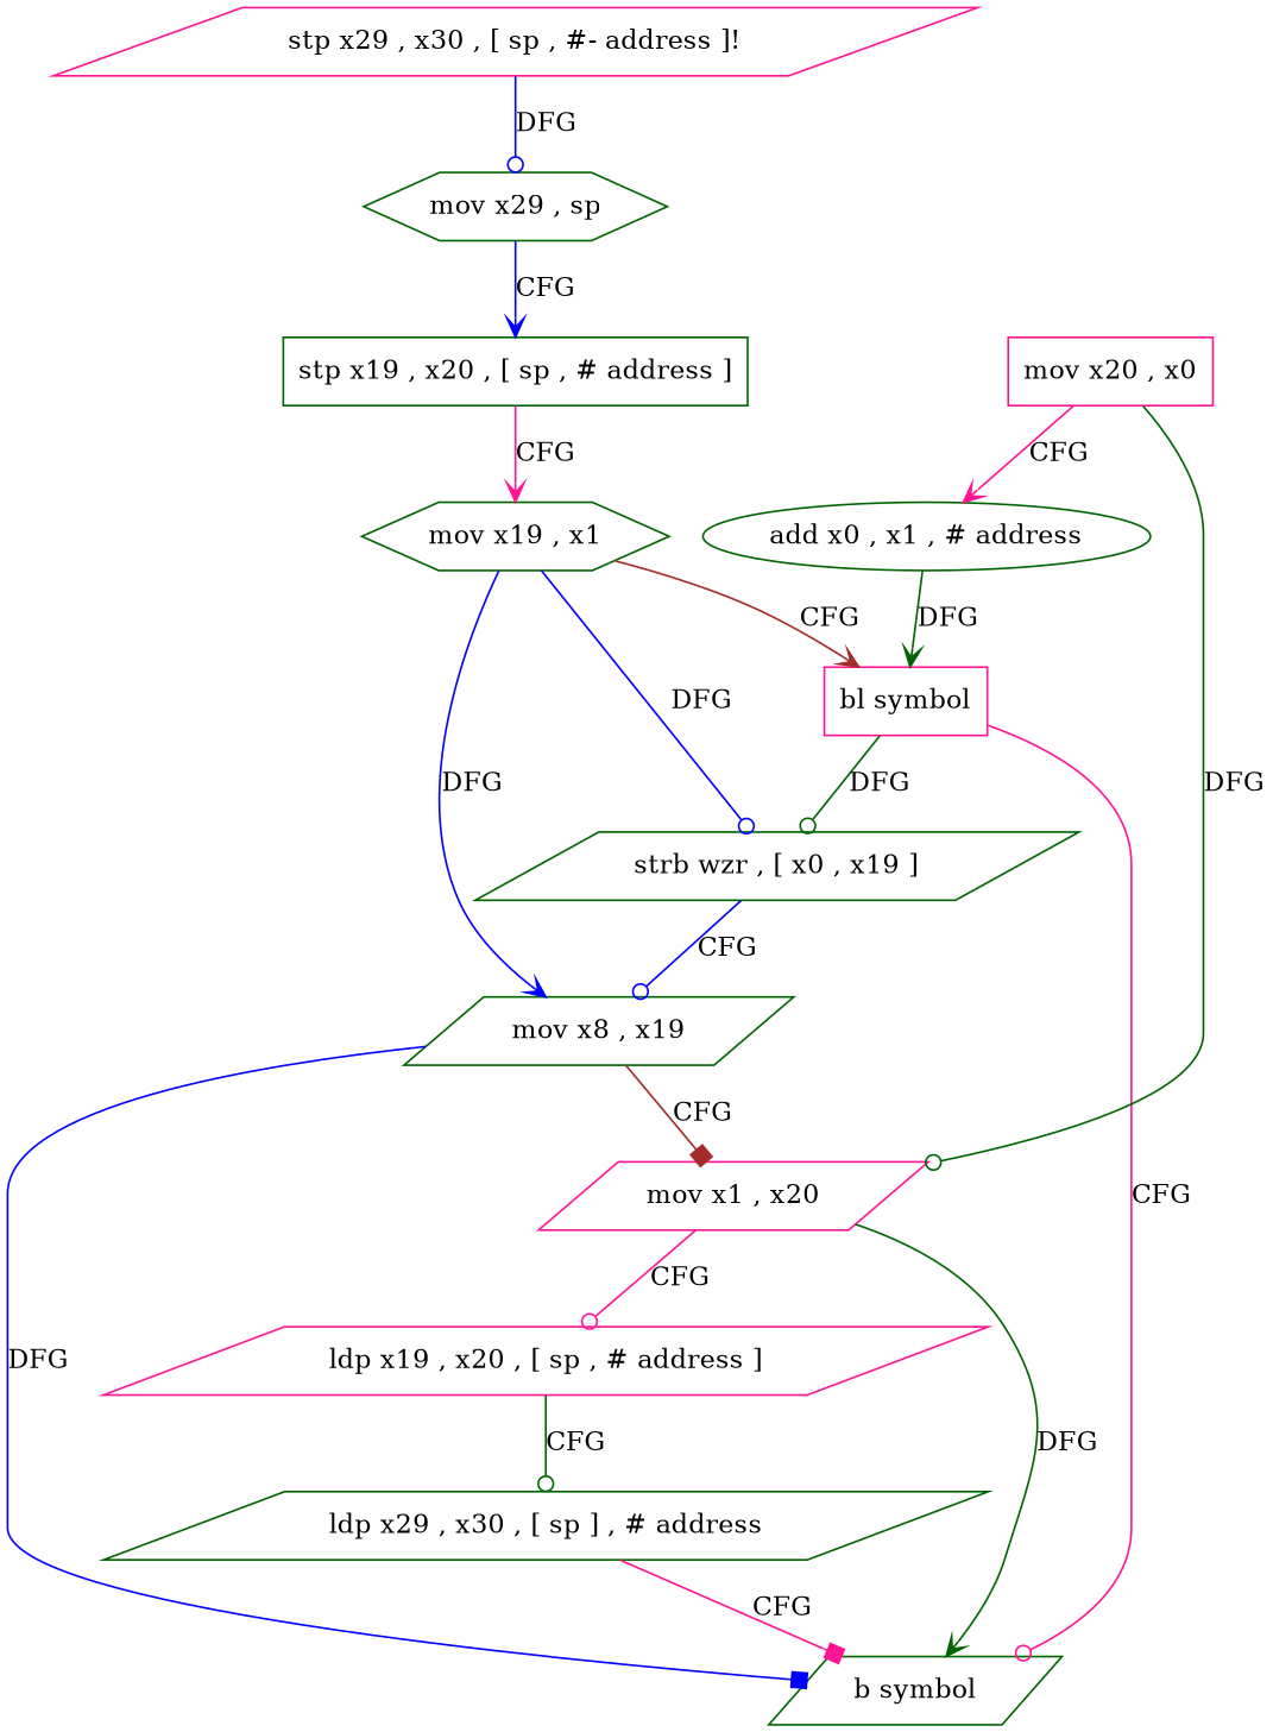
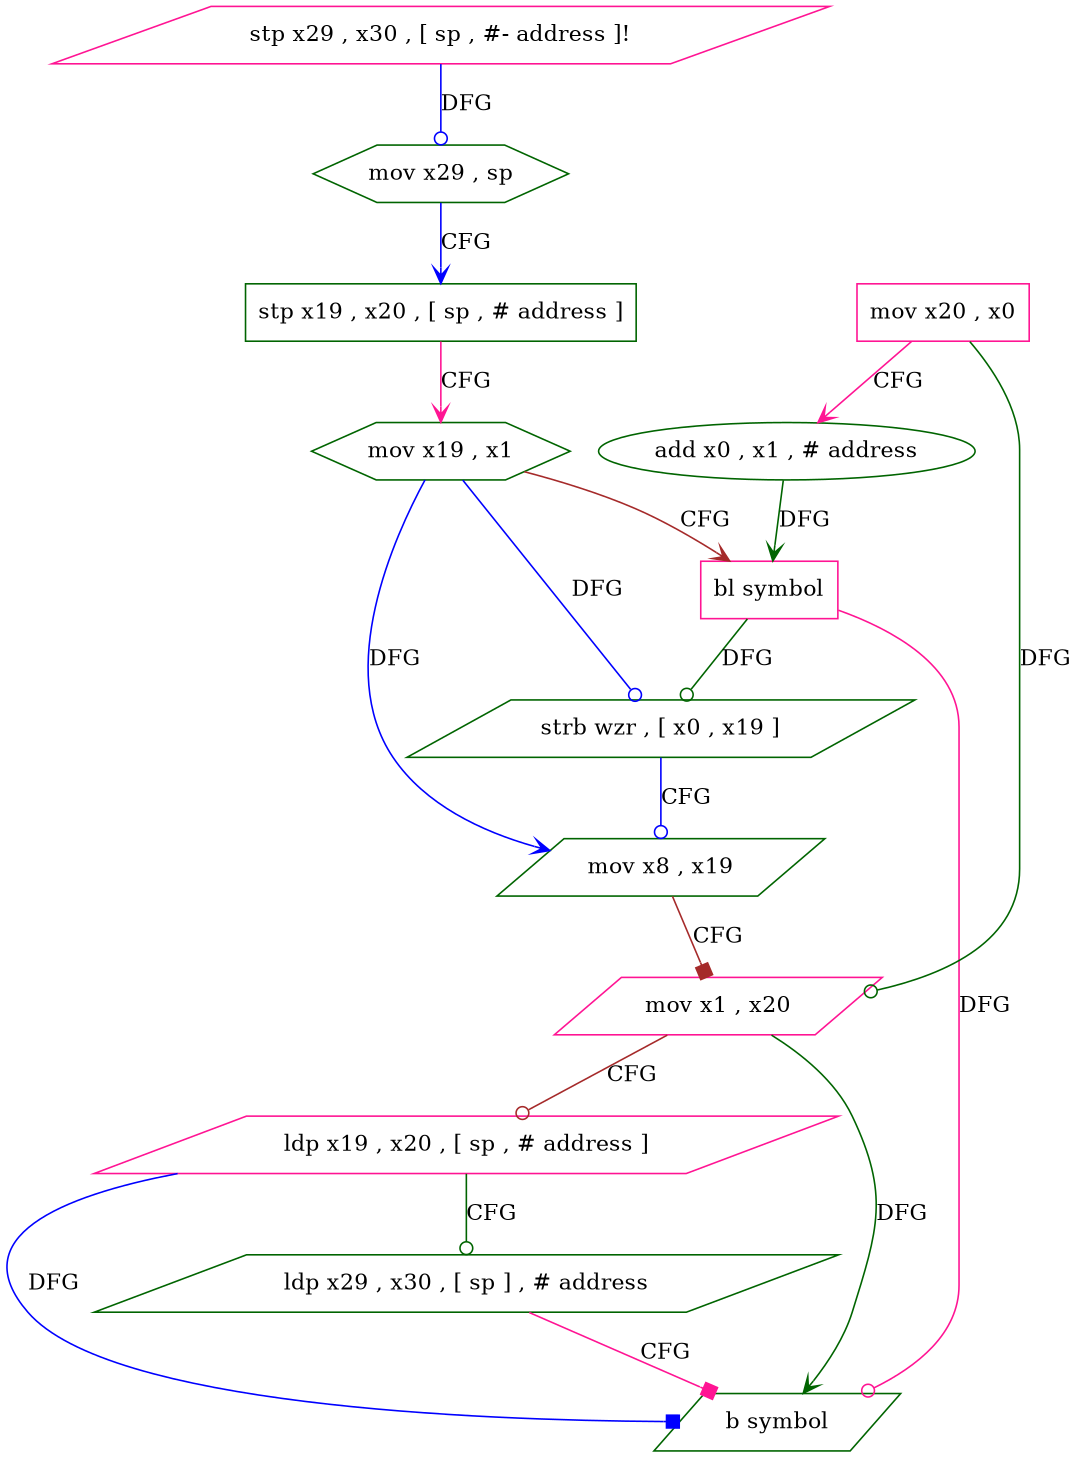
  digraph {
    node [color=darkgreen shape=parallelogram]
    edge [arrowhead=odot color=blue]
    n1 [color=deeppink label="stp x29 , x30 , [ sp , #- address ]!"]
    n2 [label="mov x29 , sp" shape=hexagon]
    n3 [label="stp x19 , x20 , [ sp , # address ]" shape=box]
    n4 [label="mov x19 , x1" shape=hexagon]
    n5 [label="strb wzr , [ x0 , x19 ]"]
    n6 [label="mov x8 , x19"]
    n7 [color=deeppink label="bl symbol" shape=box]
    n8 [color=deeppink label="mov x20 , x0" shape=box]
    n9 [label="add x0 , x1 , # address" shape=ellipse]
    n10 [color=deeppink label="mov x1 , x20"]
    n11 [label="b symbol"]
    n12 [color=deeppink label="ldp x19 , x20 , [ sp , # address ]"]
    n13 [label="ldp x29 , x30 , [ sp ] , # address"]
    n1 -> n2 [label=DFG]
    n2 -> n3 [arrowhead=vee label=CFG]
    n3 -> n4 [arrowhead=vee color=deeppink label=CFG]
    n4 -> n5 [label=DFG]
    n4 -> n6 [arrowhead=vee label=DFG]
    n4 -> n7 [arrowhead=vee color=brown label=CFG]
    n5 -> n6 [label=CFG]
    n6 -> n10 [arrowhead=box color=brown label=CFG]
-   n6 -> n11 [arrowhead=box label=DFG]
+   n12 -> n11 [arrowhead=box label=DFG]
    n7 -> n5 [color=darkgreen label=DFG]
-   n7 -> n11 [color=deeppink label=CFG]
+   n7 -> n11 [color=deeppink label=DFG]
    n8 -> n9 [arrowhead=vee color=deeppink label=CFG]
    n8 -> n10 [color=darkgreen label=DFG]
    n9 -> n7 [arrowhead=vee color=darkgreen label=DFG]
    n10 -> n11 [arrowhead=vee color=darkgreen label=DFG]
-   n10 -> n12 [color=deeppink label=CFG]
+   n10 -> n12 [color=brown label=CFG]
    n12 -> n13 [color=darkgreen label=CFG]
    n13 -> n11 [arrowhead=box color=deeppink label=CFG]
  }
